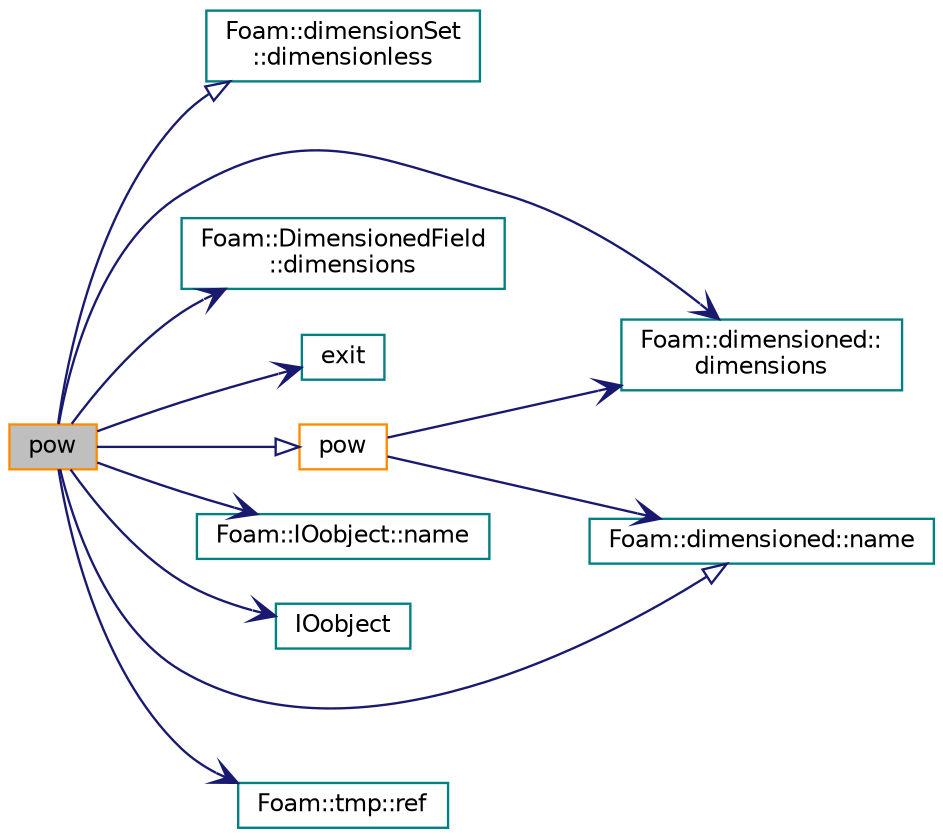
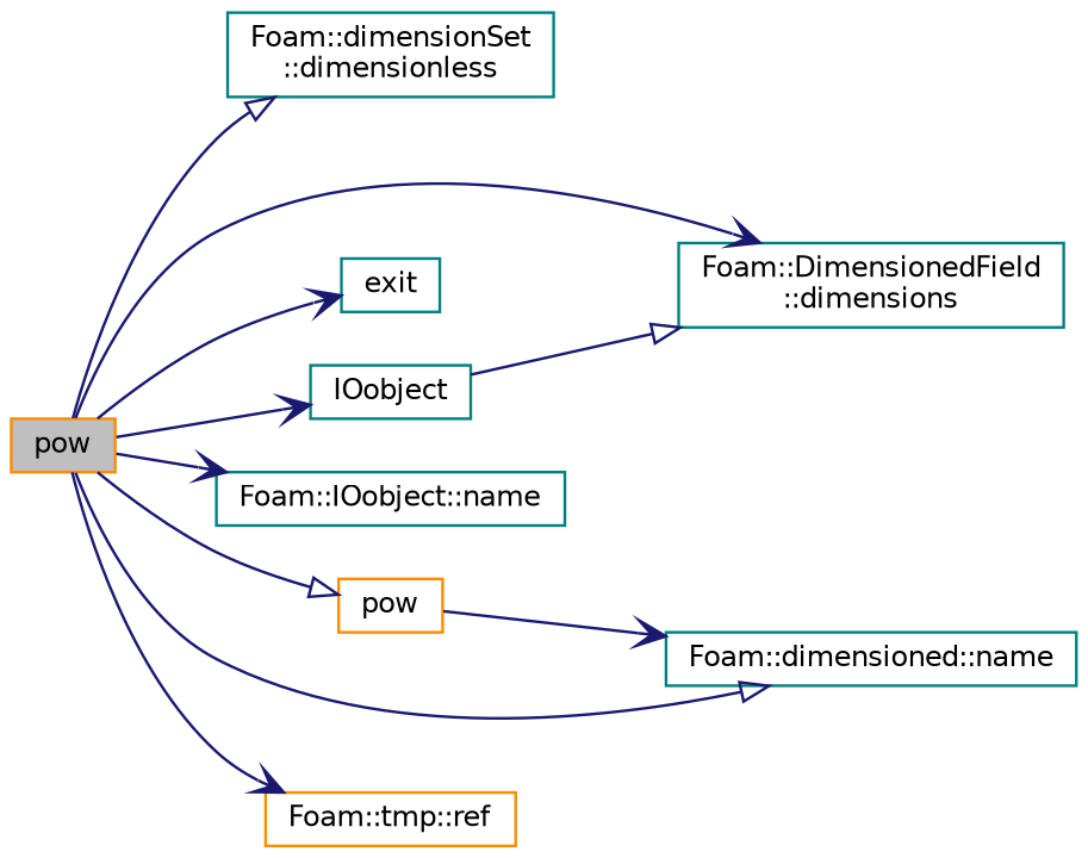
  digraph {
    rankdir=LR
    node [color=teal fontname=Helvetica fontsize=10 shape=record]
    edge [arrowhead=vee color=midnightblue fontname=Helvetica fontsize=10 labelfontname=Helvetica labelfontsize=10 style=solid]
    n1 [color=darkorange fillcolor=grey75 fontcolor=black height=0.2 label=pow style=filled width=0.4]
    n2 [height=0.2 label="Foam::dimensionSet\l::dimensionless" width=0.4]
-   n3 [height=0.2 label="Foam::dimensioned::\ldimensions" width=0.4]
    n4 [height=0.2 label="Foam::DimensionedField\l::dimensions" width=0.4]
    n5 [height=0.2 label=exit width=0.4]
    n6 [height=0.2 label="Foam::dimensioned::name" width=0.4]
    n7 [height=0.2 label="Foam::IOobject::name" width=0.4]
    n8 [height=0.2 label=IOobject width=0.4]
    n9 [color=darkorange height=0.2 label=pow width=0.4]
-   n10 [height=0.2 label="Foam::tmp::ref" width=0.4]
+   n10 [color=darkorange height=0.2 label="Foam::tmp::ref" width=0.4]
    n1 -> n2 [arrowhead=onormal]
-   n1 -> n3
    n1 -> n4
    n1 -> n5
    n1 -> n6 [arrowhead=onormal]
    n1 -> n7
    n1 -> n8
    n1 -> n9 [arrowhead=onormal]
    n1 -> n10
-   n9 -> n3
+   n8 -> n4 [arrowhead=onormal]
    n9 -> n6
  }
